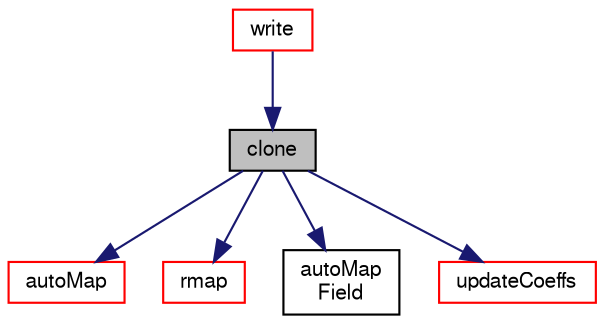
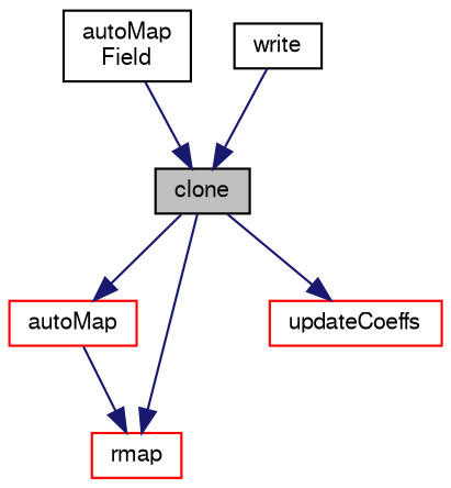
  digraph {
    rankdir=TB
    node [color=red fontname=FreeSans fontsize=10 shape=record]
    edge [color=midnightblue fontname=FreeSans fontsize=10 labelfontname=FreeSans labelfontsize=10 style=solid]
    n1 [color=black fillcolor=grey75 fontcolor=black height=0.2 label=clone style=filled width=0.4]
    n2 [height=0.2 label=autoMap width=0.4]
    n3 [height=0.2 label=rmap width=0.4]
    n4 [color=black height=0.2 label="autoMap\lField" width=0.4]
    n5 [height=0.2 label=updateCoeffs width=0.4]
-   n6 [height=0.2 label=write width=0.4]
+   n6 [color=black height=0.2 label=write width=0.4]
    n1 -> n2
    n1 -> n3
-   n1 -> n4
+   n4 -> n1
    n1 -> n5
+   n2 -> n3
    n6 -> n1
  }
